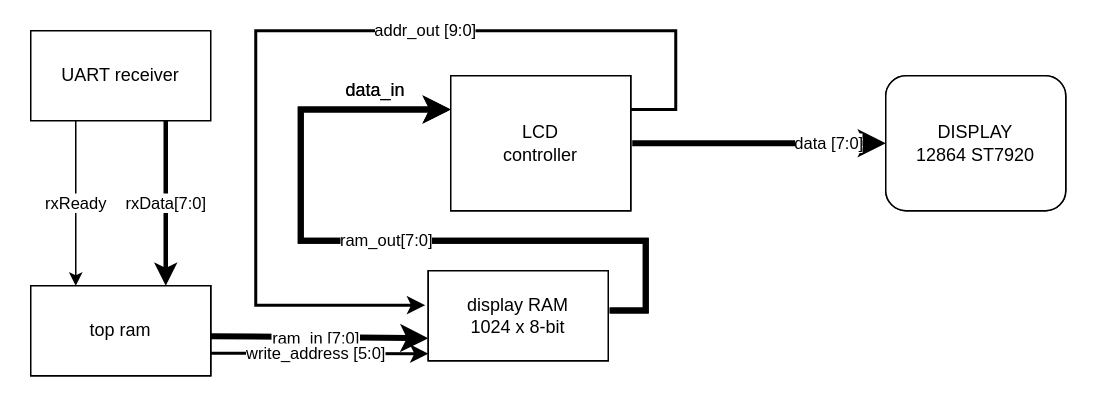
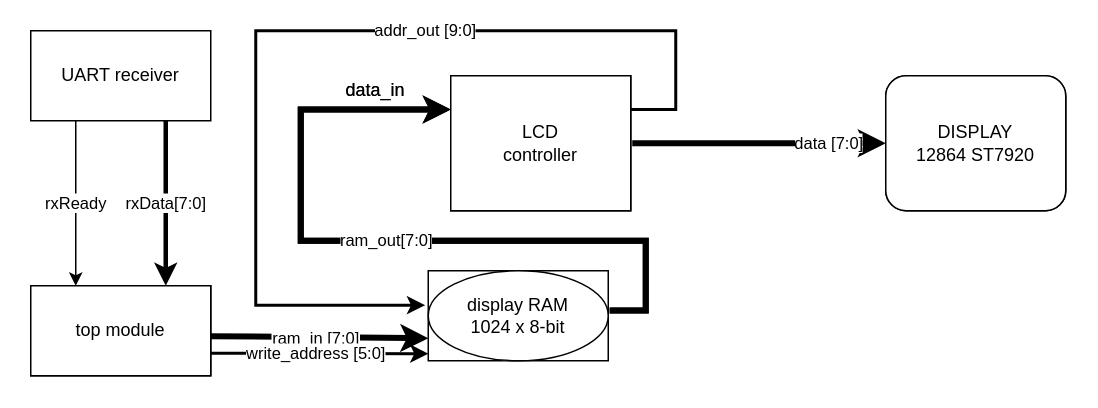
  <mxCell id="0" />
  <mxCell id="1" parent="0" />
  <mxCell id="2" value="&lt;div&gt;q[7:0]&lt;/div&gt;" style="edgeStyle=orthogonalEdgeStyle;rounded=0;orthogonalLoop=1;jettySize=auto;html=1;exitX=1.008;exitY=0.441;exitDx=0;exitDy=0;entryX=0;entryY=0.25;entryDx=0;entryDy=0;strokeWidth=4;exitPerimeter=0;" edge="1" parent="1" source="3" target="4"><mxGeometry relative="1" as="geometry"><Array as="points"><mxPoint x="430" y="207" /><mxPoint x="430" y="160" /><mxPoint x="200" y="160" /><mxPoint x="200" y="73" /></Array></mxGeometry></mxCell>
  <mxCell id="3" value="&lt;div&gt;display RAM&lt;/div&gt;&lt;div&gt;8 bit x 64&lt;br&gt;&lt;/div&gt;" style="rounded=0;whiteSpace=wrap;html=1;" vertex="1" parent="1"><mxGeometry x="285" y="180" width="120" height="60" as="geometry" /></mxCell>
  <mxCell id="4" value="&lt;div&gt;LCD&lt;/div&gt;&lt;div&gt;controller&lt;br&gt;&lt;/div&gt;" style="rounded=0;whiteSpace=wrap;html=1;" vertex="1" parent="1"><mxGeometry x="300" y="50" width="120" height="90" as="geometry" /></mxCell>
  <mxCell id="5" value="&lt;div&gt;DISPLAY&lt;/div&gt;&lt;div&gt;12864 ST7920&lt;br&gt;&lt;/div&gt;" style="rounded=1;whiteSpace=wrap;html=1;" vertex="1" parent="1"><mxGeometry x="590" y="50" width="120" height="90" as="geometry" /></mxCell>
  <mxCell id="6" value="ram_in [7:0]" style="rounded=0;orthogonalLoop=1;jettySize=auto;html=1;exitX=0.99;exitY=0.56;exitDx=0;exitDy=0;entryX=0;entryY=0.75;entryDx=0;entryDy=0;strokeWidth=4;exitPerimeter=0;" edge="1" parent="1" source="8" target="3"><mxGeometry x="-0.026" y="-1" relative="1" as="geometry"><mxPoint as="offset" /></mxGeometry></mxCell>
  <mxCell id="7" value="write_address [5:0]" style="rounded=0;orthogonalLoop=1;jettySize=auto;html=1;exitX=1;exitY=0.75;exitDx=0;exitDy=0;entryX=0.001;entryY=0.921;entryDx=0;entryDy=0;entryPerimeter=0;strokeWidth=2;" edge="1" parent="1" source="8" target="11"><mxGeometry x="-0.035" relative="1" as="geometry"><mxPoint as="offset" /></mxGeometry></mxCell>
  <mxCell id="8" value="&lt;div&gt;the rest of the system&lt;/div&gt;" style="rounded=0;whiteSpace=wrap;html=1;" vertex="1" parent="1"><mxGeometry x="20" y="190" width="120" height="60" as="geometry" /></mxCell>
  <mxCell id="9" value="data_in" style="text;html=1;strokeColor=none;fillColor=none;align=center;verticalAlign=middle;whiteSpace=wrap;rounded=0;" vertex="1" parent="1"><mxGeometry x="230" y="50" width="40" height="20" as="geometry" /></mxCell>
  <mxCell id="10" value="&lt;div&gt;ram_out[7:0]&lt;/div&gt;" style="edgeStyle=orthogonalEdgeStyle;rounded=0;orthogonalLoop=1;jettySize=auto;html=1;exitX=1.008;exitY=0.441;exitDx=0;exitDy=0;entryX=0;entryY=0.25;entryDx=0;entryDy=0;strokeWidth=4;exitPerimeter=0;" edge="1" parent="1" source="11" target="14"><mxGeometry relative="1" as="geometry"><Array as="points"><mxPoint x="430" y="207" /><mxPoint x="430" y="160" /><mxPoint x="200" y="160" /><mxPoint x="200" y="73" /></Array></mxGeometry></mxCell>
- <mxCell id="11" value="&lt;div&gt;display RAM&lt;/div&gt;&lt;div&gt;1024 x 8-bit&lt;/div&gt;" style="rounded=0;whiteSpace=wrap;html=1;" vertex="1" parent="1"><mxGeometry x="285" y="180" width="120" height="60" as="geometry" /></mxCell>
+ <mxCell id="11" value="&lt;div&gt;display RAM&lt;/div&gt;&lt;div&gt;1024 x 8-bit&lt;/div&gt;" style="ellipse;whiteSpace=wrap;html=1;" vertex="1" parent="1"><mxGeometry x="285" y="180" width="120" height="60" as="geometry" /></mxCell>
  <mxCell id="12" value="&lt;div&gt;data [7:0]&lt;/div&gt;" style="rounded=0;orthogonalLoop=1;jettySize=auto;html=1;strokeWidth=4;" edge="1" parent="1" target="15"><mxGeometry x="0.548" relative="1" as="geometry"><mxPoint as="offset" /><mxPoint x="421" y="95" as="sourcePoint" /></mxGeometry></mxCell>
  <mxCell id="13" value="addr_out [9:0]" style="edgeStyle=orthogonalEdgeStyle;rounded=0;orthogonalLoop=1;jettySize=auto;html=1;exitX=1;exitY=0.25;exitDx=0;exitDy=0;entryX=-0.017;entryY=0.383;entryDx=0;entryDy=0;entryPerimeter=0;strokeWidth=2;" edge="1" parent="1" source="14" target="11"><mxGeometry x="-0.242" relative="1" as="geometry"><Array as="points"><mxPoint x="450" y="73" /><mxPoint x="450" y="20" /><mxPoint x="170" y="20" /><mxPoint x="170" y="203" /></Array><mxPoint as="offset" /></mxGeometry></mxCell>
  <mxCell id="14" value="&lt;div&gt;LCD&lt;/div&gt;&lt;div&gt;controller&lt;br&gt;&lt;/div&gt;" style="rounded=0;whiteSpace=wrap;html=1;" vertex="1" parent="1"><mxGeometry x="300" y="50" width="120" height="90" as="geometry" /></mxCell>
  <mxCell id="15" value="&lt;div&gt;DISPLAY&lt;/div&gt;&lt;div&gt;12864 ST7920&lt;br&gt;&lt;/div&gt;" style="rounded=1;whiteSpace=wrap;html=1;" vertex="1" parent="1"><mxGeometry x="590" y="50" width="120" height="90" as="geometry" /></mxCell>
- <mxCell id="16" value="&lt;div&gt;top ram&lt;/div&gt;" style="rounded=0;whiteSpace=wrap;html=1;" vertex="1" parent="1"><mxGeometry x="20" y="190" width="120" height="60" as="geometry" /></mxCell>
+ <mxCell id="16" value="&lt;div&gt;top module&lt;/div&gt;" style="rounded=0;whiteSpace=wrap;html=1;" vertex="1" parent="1"><mxGeometry x="20" y="190" width="120" height="60" as="geometry" /></mxCell>
  <mxCell id="17" value="data_in" style="text;html=1;strokeColor=none;fillColor=none;align=center;verticalAlign=middle;whiteSpace=wrap;rounded=0;" vertex="1" parent="1"><mxGeometry x="230" y="50" width="40" height="20" as="geometry" /></mxCell>
  <mxCell id="18" value="rxData[7:0]" style="edgeStyle=orthogonalEdgeStyle;rounded=0;orthogonalLoop=1;jettySize=auto;html=1;exitX=0.75;exitY=1;exitDx=0;exitDy=0;entryX=0.75;entryY=0;entryDx=0;entryDy=0;strokeWidth=3;" edge="1" parent="1" source="20" target="16"><mxGeometry relative="1" as="geometry" /></mxCell>
  <mxCell id="19" value="rxReady" style="edgeStyle=orthogonalEdgeStyle;rounded=0;orthogonalLoop=1;jettySize=auto;html=1;exitX=0.25;exitY=1;exitDx=0;exitDy=0;entryX=0.25;entryY=0;entryDx=0;entryDy=0;strokeWidth=1;" edge="1" parent="1" source="20" target="16"><mxGeometry relative="1" as="geometry" /></mxCell>
  <mxCell id="20" value="&lt;div&gt;UART receiver&lt;/div&gt;" style="rounded=0;whiteSpace=wrap;html=1;" vertex="1" parent="1"><mxGeometry x="20" y="20" width="120" height="60" as="geometry" /></mxCell>
